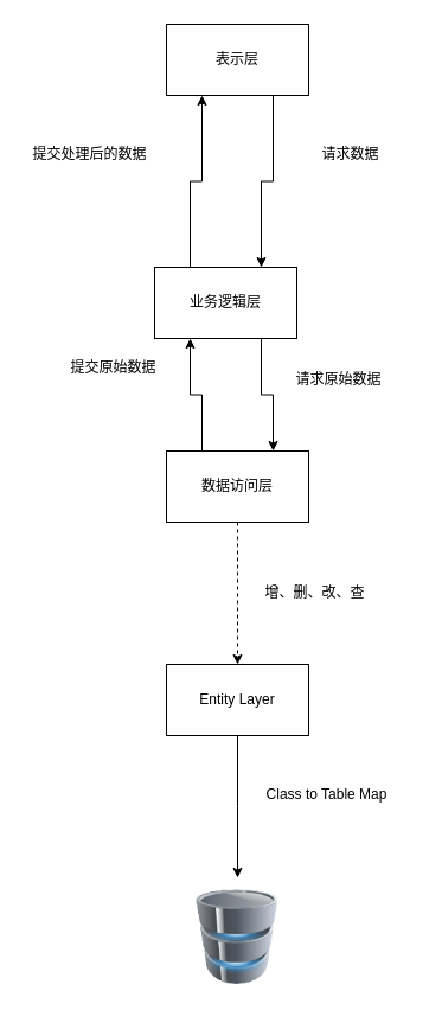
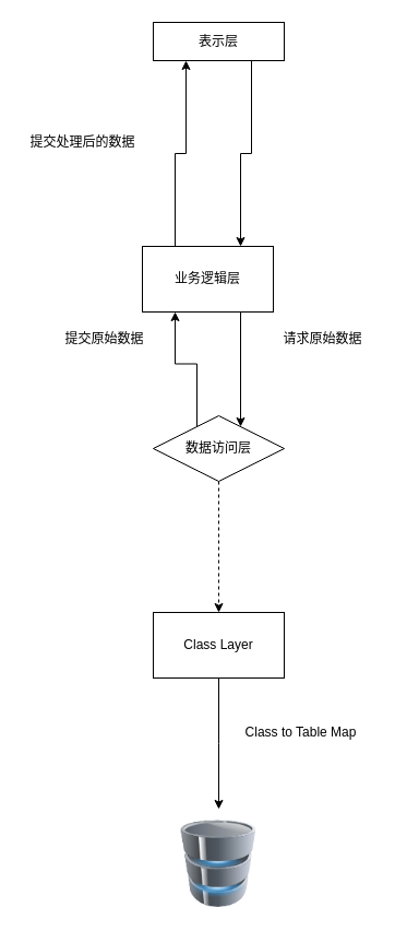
  <mxCell id="0" />
  <mxCell id="1" parent="0" />
  <mxCell id="2" style="edgeStyle=orthogonalEdgeStyle;rounded=0;orthogonalLoop=1;jettySize=auto;html=1;exitX=0.25;exitY=0;exitDx=0;exitDy=0;entryX=0.25;entryY=1;entryDx=0;entryDy=0;" edge="1" parent="1" source="4" target="7"><mxGeometry relative="1" as="geometry" /></mxCell>
  <mxCell id="3" style="edgeStyle=orthogonalEdgeStyle;rounded=0;orthogonalLoop=1;jettySize=auto;html=1;exitX=0.5;exitY=1;exitDx=0;exitDy=0;entryX=0.5;entryY=0;entryDx=0;entryDy=0;dashed=1;" edge="1" parent="1" source="4" target="15"><mxGeometry relative="1" as="geometry" /></mxCell>
- <mxCell id="4" value="数据访问层" style="rounded=0;whiteSpace=wrap;html=1;" vertex="1" parent="1"><mxGeometry x="140" y="380" width="120" height="60" as="geometry" /></mxCell>
+ <mxCell id="4" value="数据访问层" style="rhombus;whiteSpace=wrap;html=1;" vertex="1" parent="1"><mxGeometry x="140" y="380" width="120" height="60" as="geometry" /></mxCell>
  <mxCell id="5" style="edgeStyle=orthogonalEdgeStyle;rounded=0;orthogonalLoop=1;jettySize=auto;html=1;exitX=0.75;exitY=1;exitDx=0;exitDy=0;entryX=0.75;entryY=0;entryDx=0;entryDy=0;" edge="1" parent="1" source="7" target="4"><mxGeometry relative="1" as="geometry" /></mxCell>
  <mxCell id="6" style="edgeStyle=orthogonalEdgeStyle;rounded=0;orthogonalLoop=1;jettySize=auto;html=1;exitX=0.25;exitY=0;exitDx=0;exitDy=0;entryX=0.25;entryY=1;entryDx=0;entryDy=0;" edge="1" parent="1" source="7" target="9"><mxGeometry relative="1" as="geometry" /></mxCell>
  <mxCell id="7" value="业务逻辑层" style="rounded=0;whiteSpace=wrap;html=1;" vertex="1" parent="1"><mxGeometry x="130" y="225" width="120" height="60" as="geometry" /></mxCell>
  <mxCell id="8" style="edgeStyle=orthogonalEdgeStyle;rounded=0;orthogonalLoop=1;jettySize=auto;html=1;exitX=0.75;exitY=1;exitDx=0;exitDy=0;entryX=0.75;entryY=0;entryDx=0;entryDy=0;" edge="1" parent="1" source="9" target="7"><mxGeometry relative="1" as="geometry" /></mxCell>
- <mxCell id="9" value="表示层" style="rounded=0;whiteSpace=wrap;html=1;" vertex="1" parent="1"><mxGeometry x="140" y="20" width="120" height="60" as="geometry" /></mxCell>
- <mxCell id="10" value="请求原始数据" style="text;html=1;align=center;verticalAlign=middle;resizable=0;points=[];autosize=1;" vertex="1" parent="1"><mxGeometry x="240" y="310" width="90" height="20" as="geometry" /></mxCell>
- <mxCell id="11" value="请求数据" style="text;html=1;align=center;verticalAlign=middle;resizable=0;points=[];autosize=1;" vertex="1" parent="1"><mxGeometry x="265" y="120" width="60" height="20" as="geometry" /></mxCell>
+ <mxCell id="9" value="表示层" style="rounded=0;whiteSpace=wrap;html=1;" vertex="1" parent="1"><mxGeometry x="140" y="20" width="120" height="35" as="geometry" /></mxCell>
+ <mxCell id="10" value="请求原始数据" style="text;html=1;align=center;verticalAlign=middle;resizable=0;points=[];autosize=1;" vertex="1" parent="1"><mxGeometry x="250" y="300" width="90" height="20" as="geometry" /></mxCell>
  <mxCell id="12" value="提交原始数据" style="text;html=1;align=center;verticalAlign=middle;resizable=0;points=[];autosize=1;" vertex="1" parent="1"><mxGeometry x="50" y="300" width="90" height="20" as="geometry" /></mxCell>
  <mxCell id="13" value="提交处理后的数据" style="text;html=1;align=center;verticalAlign=middle;resizable=0;points=[];autosize=1;" vertex="1" parent="1"><mxGeometry x="20" y="120" width="110" height="20" as="geometry" /></mxCell>
  <mxCell id="14" style="edgeStyle=orthogonalEdgeStyle;rounded=0;orthogonalLoop=1;jettySize=auto;html=1;exitX=0.5;exitY=1;exitDx=0;exitDy=0;" edge="1" parent="1" source="15"><mxGeometry relative="1" as="geometry"><mxPoint x="200" y="740" as="targetPoint" /></mxGeometry></mxCell>
- <mxCell id="15" value="Entity Layer" style="rounded=0;whiteSpace=wrap;html=1;" vertex="1" parent="1"><mxGeometry x="140" y="560" width="120" height="60" as="geometry" /></mxCell>
+ <mxCell id="15" value="Class Layer" style="rounded=0;whiteSpace=wrap;html=1;" vertex="1" parent="1"><mxGeometry x="140" y="560" width="120" height="60" as="geometry" /></mxCell>
  <mxCell id="16" value="Class to Table Map" style="text;html=1;align=center;verticalAlign=middle;resizable=0;points=[];autosize=1;" vertex="1" parent="1"><mxGeometry x="215" y="660" width="120" height="20" as="geometry" /></mxCell>
- <mxCell id="17" value="增、删、改、查" style="text;html=1;align=center;verticalAlign=middle;resizable=0;points=[];autosize=1;" vertex="1" parent="1"><mxGeometry x="215" y="490" width="100" height="20" as="geometry" /></mxCell>
  <mxCell id="18" value="" style="image;html=1;image=img/lib/clip_art/computers/Database_128x128.png" vertex="1" parent="1"><mxGeometry x="160" y="750" width="80" height="80" as="geometry" /></mxCell>
